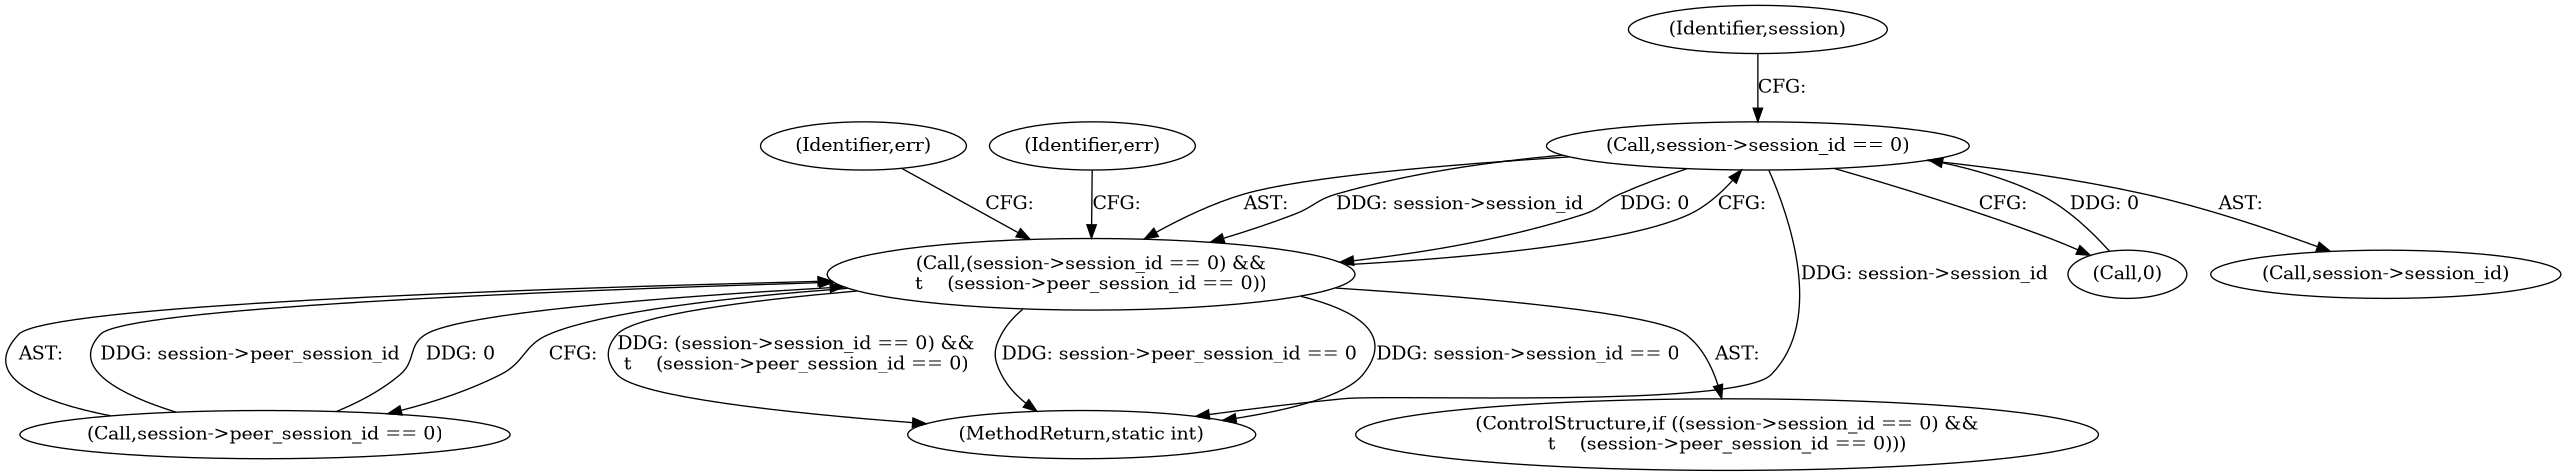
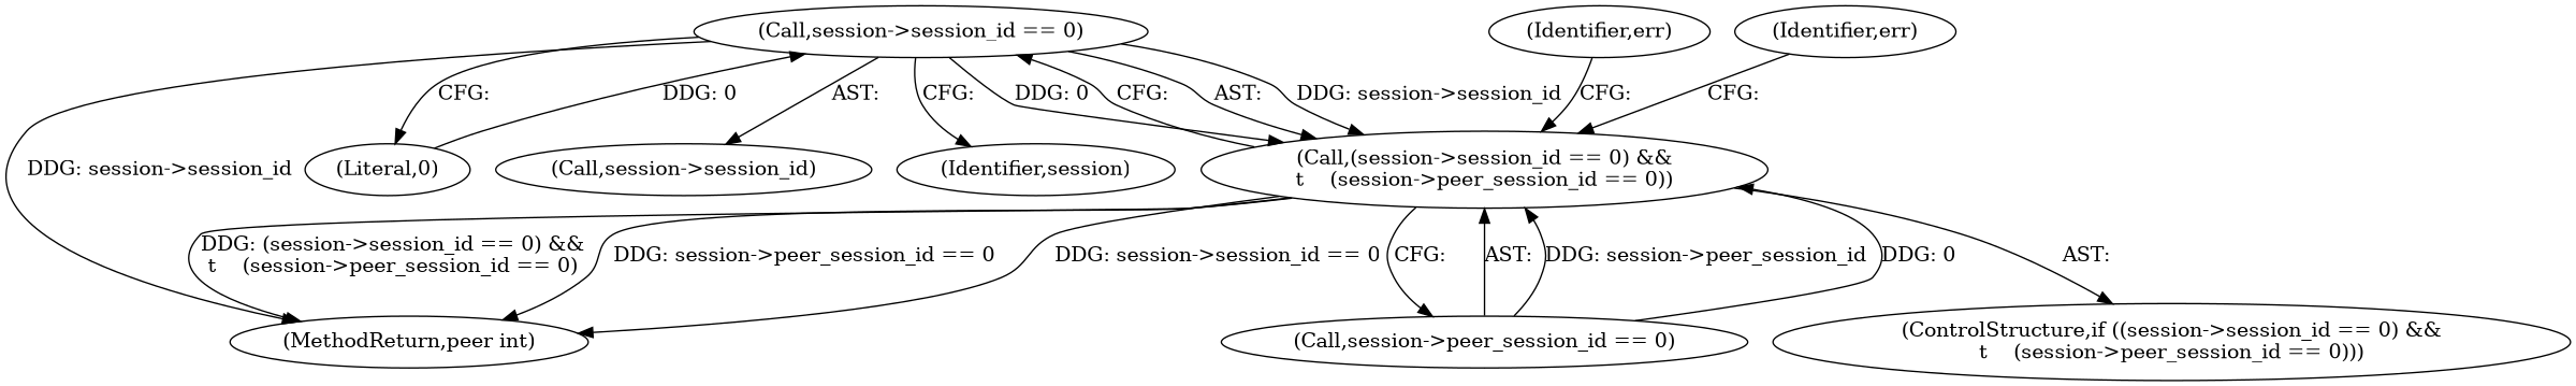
  digraph {
    n1 [label="(Call,session->session_id == 0)"]
    n2 [label="(Call,(session->session_id == 0) &&\n\t    (session->peer_session_id == 0))"]
-   n3 [label="(MethodReturn,static int)"]
-   n4 [label="(Call,0)"]
+   n3 [label="(MethodReturn,peer int)"]
+   n4 [label="(Literal,0)"]
    n5 [label="(Call,session->session_id)"]
    n6 [label="(Call,session->peer_session_id == 0)"]
    n7 [label="(ControlStructure,if ((session->session_id == 0) &&\n\t    (session->peer_session_id == 0)))"]
    n8 [label="(Identifier,err)"]
    n9 [label="(Identifier,err)"]
    n10 [label="(Identifier,session)"]
    n1 -> n2 [label="AST: "]
    n1 -> n2 [label="DDG: session->session_id"]
    n1 -> n2 [label="DDG: 0"]
    n1 -> n3 [label="DDG: session->session_id"]
    n1 -> n4 [label="CFG: "]
    n1 -> n5 [label="AST: "]
    n2 -> n1 [label="CFG: "]
    n2 -> n3 [label="DDG: session->session_id == 0"]
    n2 -> n3 [label="DDG: (session->session_id == 0) &&\n\t    (session->peer_session_id == 0)"]
    n2 -> n3 [label="DDG: session->peer_session_id == 0"]
    n2 -> n6 [label="CFG: "]
    n2 -> n7 [label="AST: "]
    n4 -> n1 [label="DDG: 0"]
    n6 -> n2 [label="AST: "]
    n6 -> n2 [label="DDG: session->peer_session_id"]
    n6 -> n2 [label="DDG: 0"]
    n8 -> n2 [label="CFG: "]
    n9 -> n2 [label="CFG: "]
-   n10 -> n1 [label="CFG: "]
+   n1 -> n10 [label="CFG: "]
  }
